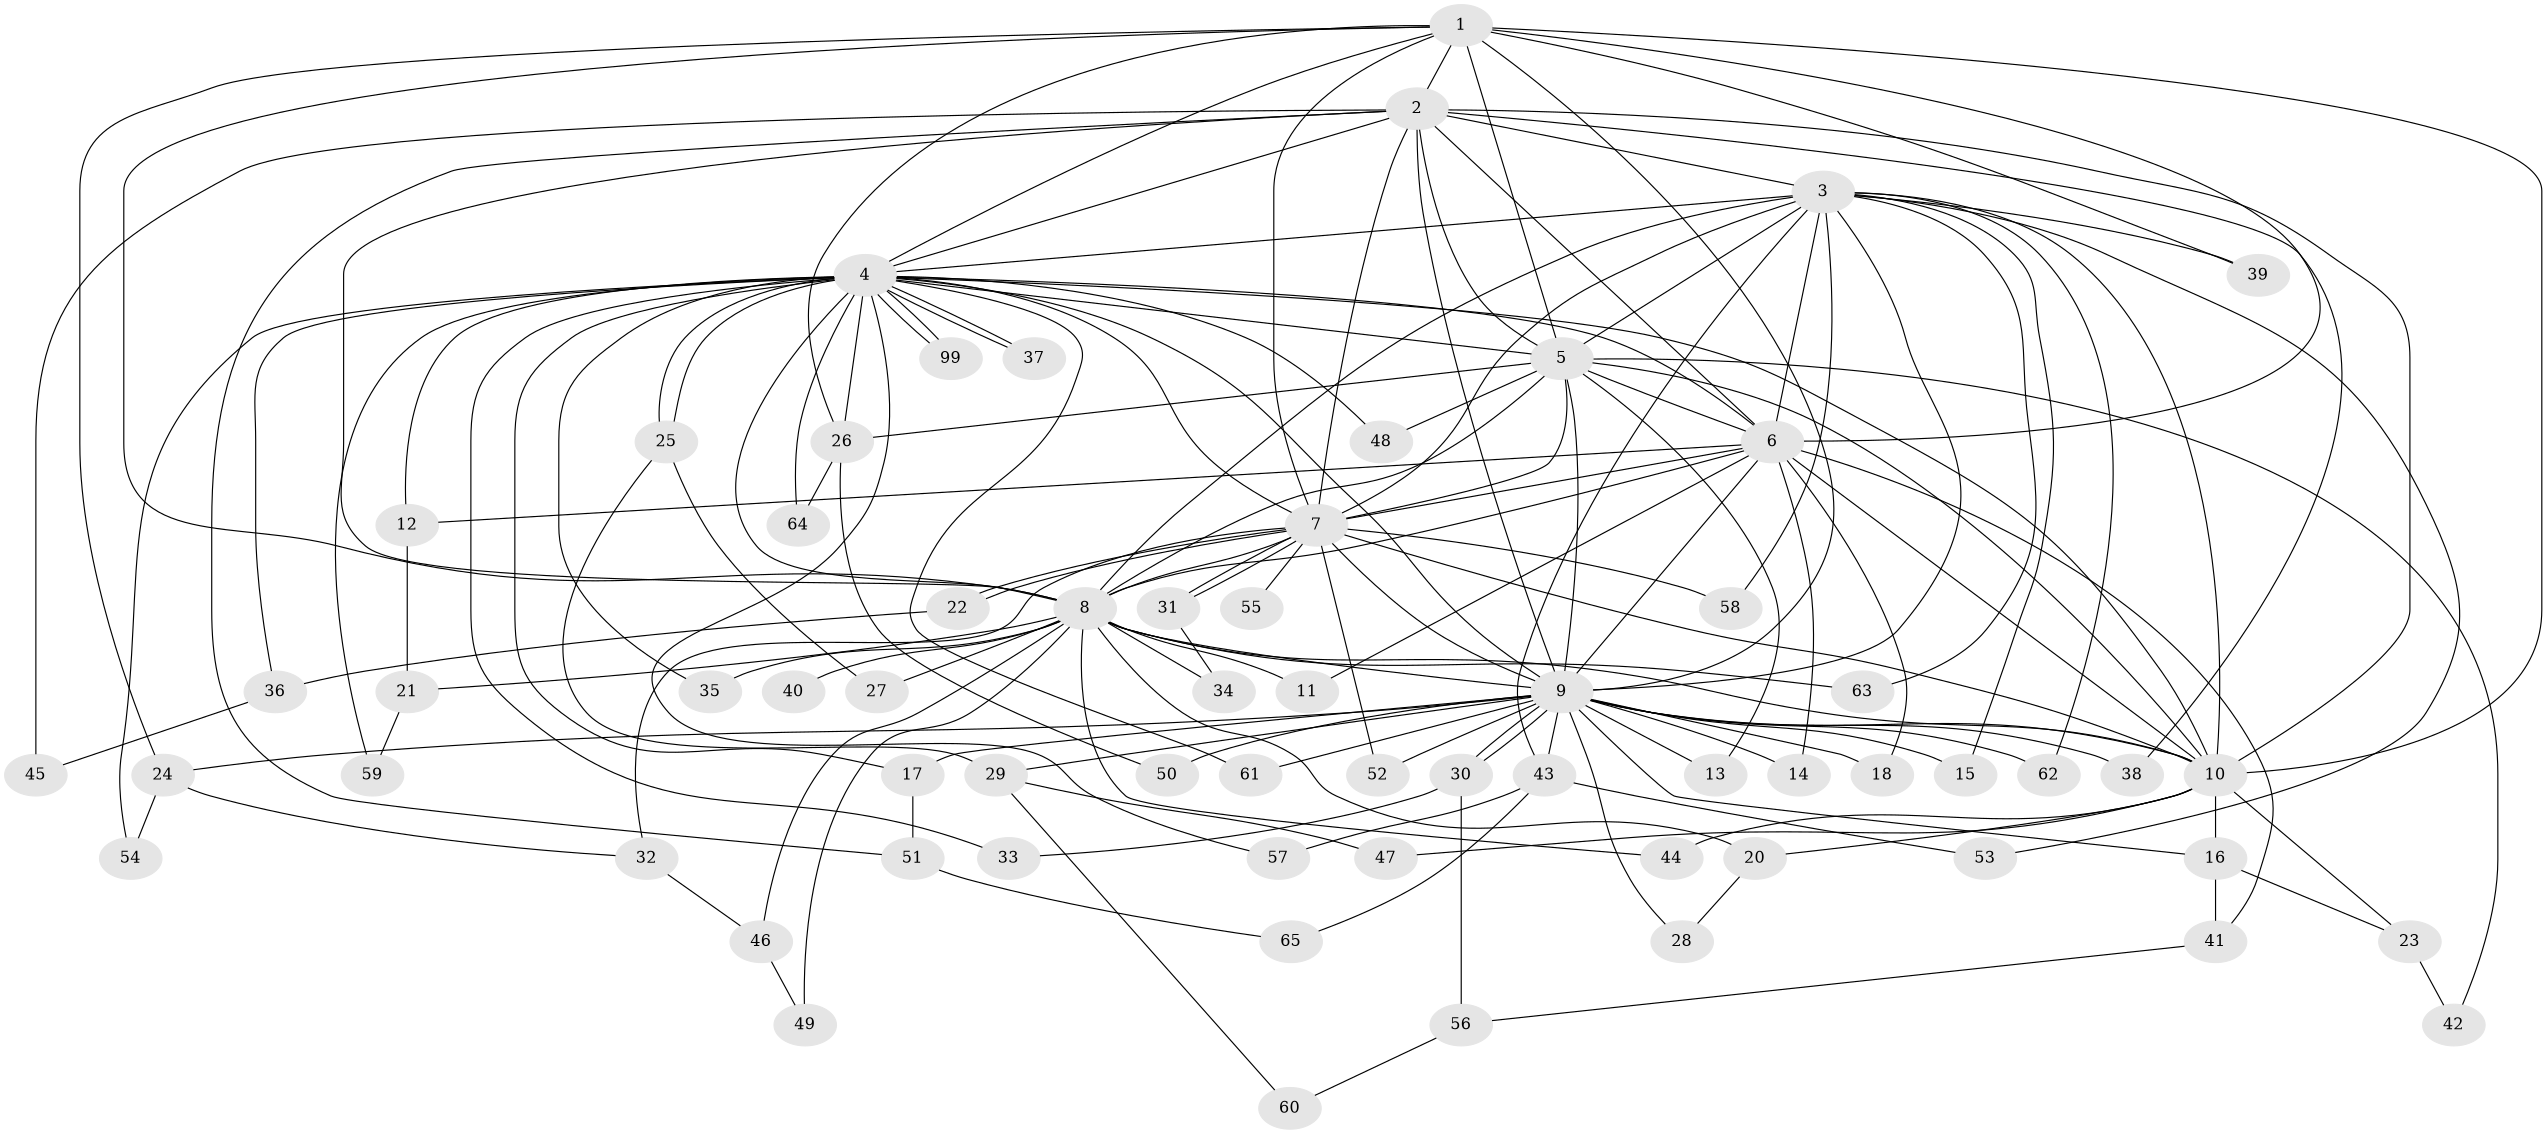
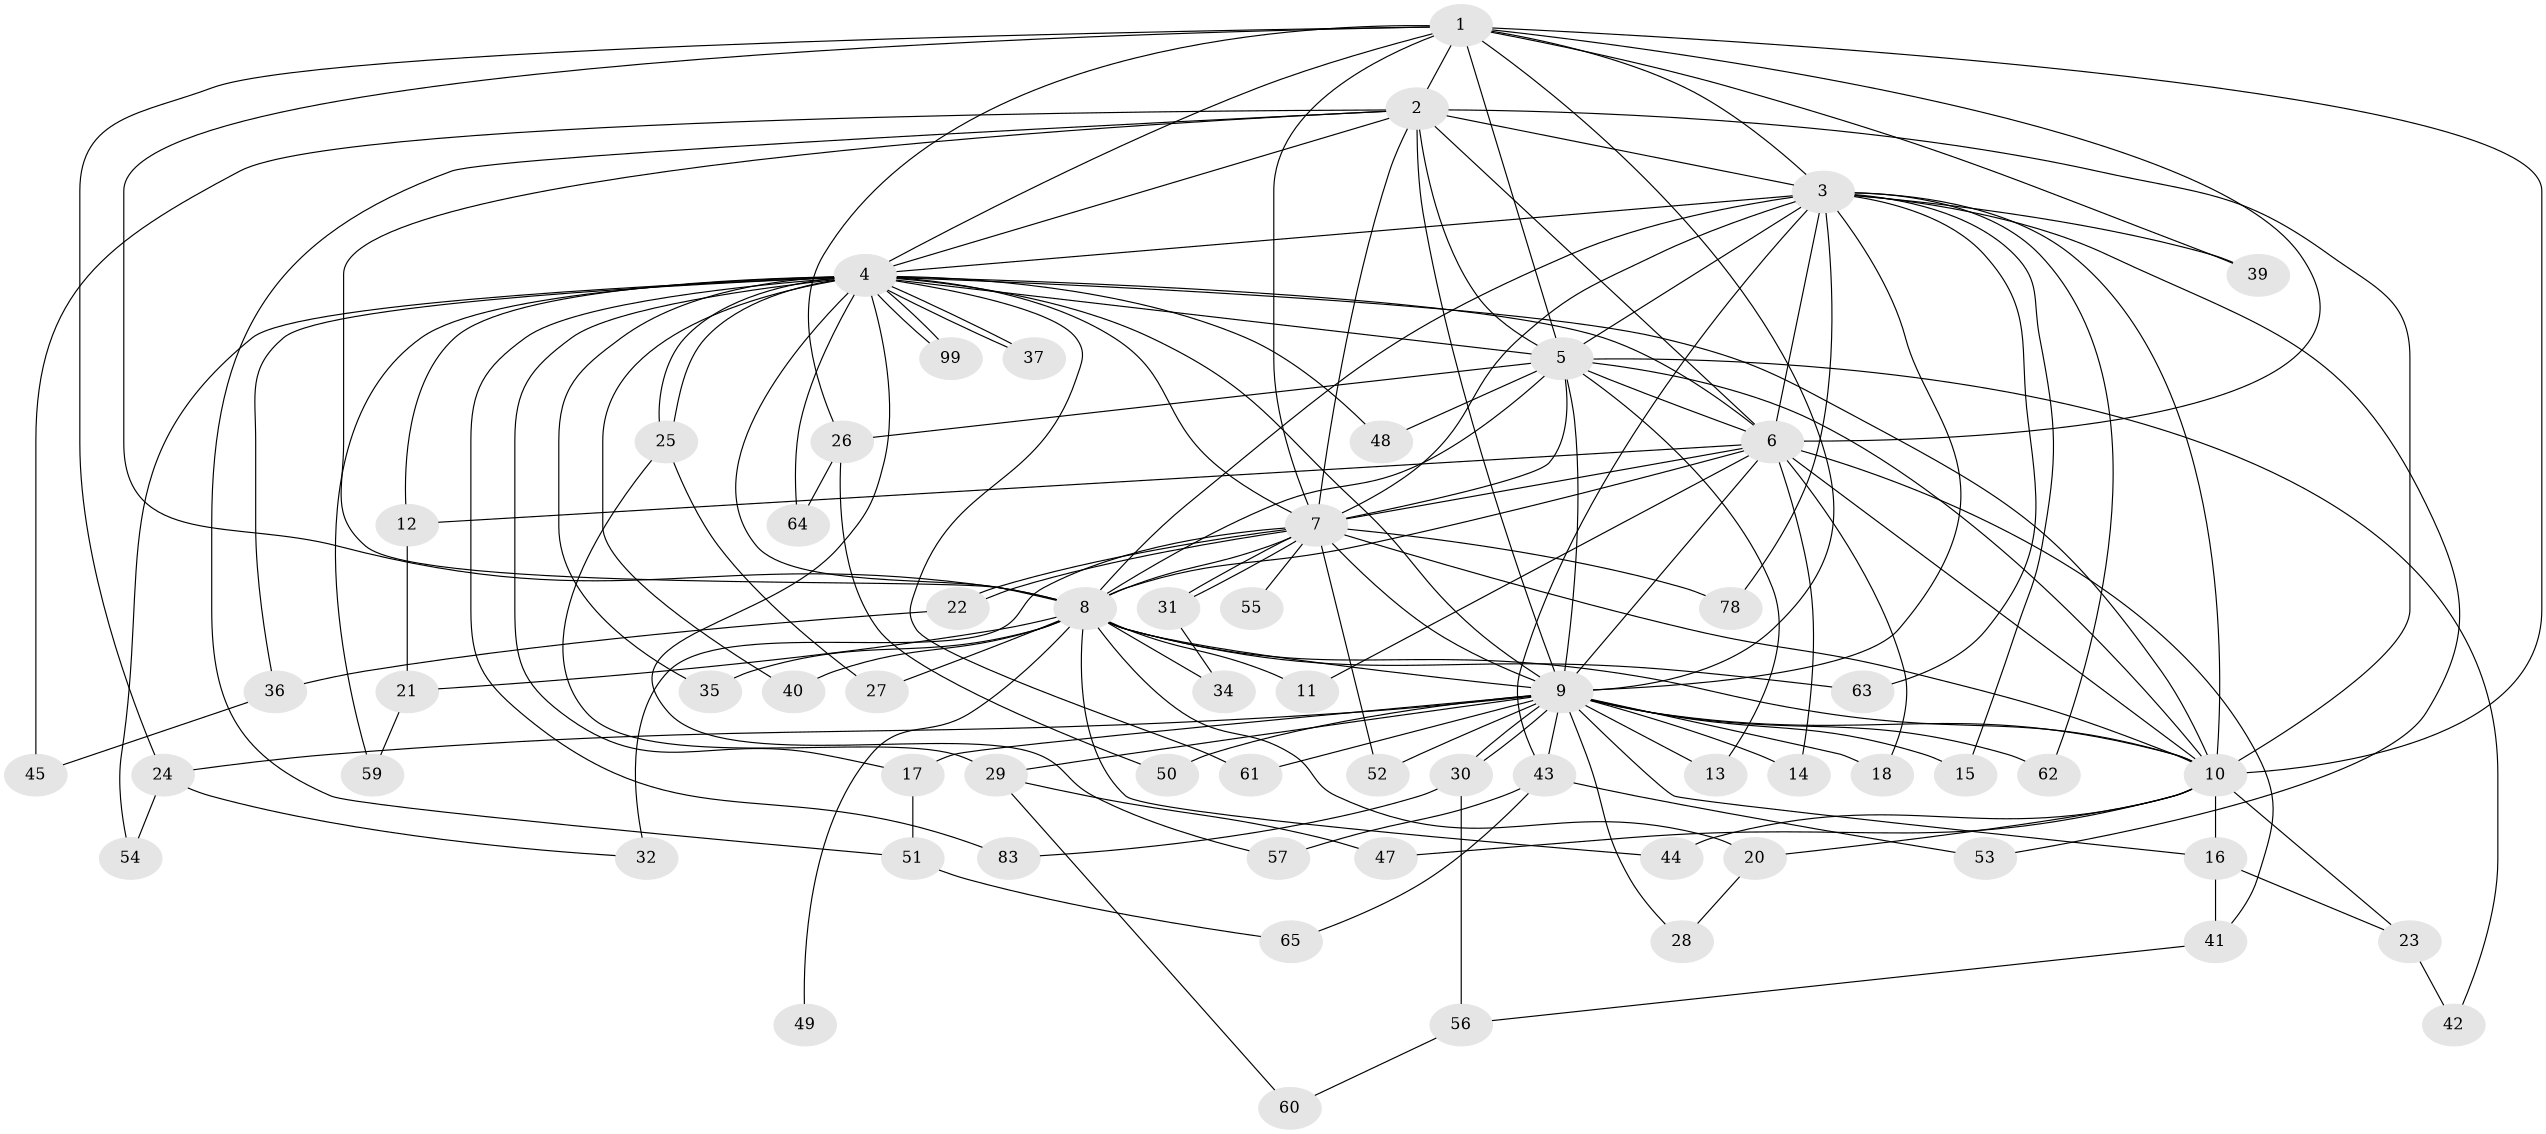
  graph {
    node [color=gray90 style=filled]
    1
    2
    3
    4
    5
    6
    7
    8
    9
    10
    24
    26
    39
-   38
    45
    51
    15
    43
    53
-   58
+   58 [label=78]
    62
    63
    12
    17
    n25 [label=99]
    25
-   33
+   33 [label=83]
    35
    36
    37
    40
    48
    54
    57
    59
    61
    64
    13
    42
    11
    14
    18
    41
    22
    31
    32
    52
    55
    20
    21
    27
    34
    44
-   46
    49
    16
    28
    29
    30
    50
    23
    47
    65
    56
    60
    1 -- 2
+   1 -- 3
    1 -- 4
    1 -- 5
    1 -- 6
    1 -- 7
    1 -- 8
    1 -- 9
    1 -- 10
    1 -- 24
    1 -- 26
    1 -- 39
    2 -- 3
    2 -- 4
    2 -- 5
    2 -- 6
    2 -- 7
    2 -- 8
    2 -- 9
    2 -- 10
-   2 -- 38
    2 -- 45
    2 -- 51
    3 -- 4
    3 -- 5
    3 -- 6
    3 -- 7
    3 -- 8
    3 -- 9
    3 -- 10
    3 -- 39
    3 -- 15
    3 -- 43
    3 -- 53
    3 -- 58
    3 -- 62
    3 -- 63
    4 -- 5
    4 -- 6
    4 -- 7
    4 -- 8
    4 -- 9
    4 -- 10
    4 -- 12
    4 -- 17
    4 -- n25
    4 -- n25
    4 -- 25
    4 -- 25
    4 -- 33
    4 -- 35
    4 -- 36
    4 -- 37
    4 -- 37
-   4 -- 26
+   4 -- 40
    4 -- 48
    4 -- 54
    4 -- 57
    4 -- 59
    4 -- 61
    4 -- 64
    5 -- 6
    5 -- 7
    5 -- 8
    5 -- 9
    5 -- 10
    5 -- 26
    5 -- 48
    5 -- 13
    5 -- 42
    6 -- 7
    6 -- 8
    6 -- 9
    6 -- 10
    6 -- 12
    6 -- 11
    6 -- 14
    6 -- 18
    6 -- 41
    7 -- 8
    7 -- 9
    7 -- 10
    7 -- 58
    7 -- 22
    7 -- 22
    7 -- 31
    7 -- 31
    7 -- 32
    7 -- 52
    7 -- 55
    8 -- 9
    8 -- 10
    8 -- 63
    8 -- 35
    8 -- 40
    8 -- 11
    8 -- 20
    8 -- 21
    8 -- 27
    8 -- 34
    8 -- 44
-   8 -- 46
    8 -- 49
    9 -- 10
    9 -- 24
-   9 -- 38
    9 -- 15
    9 -- 43
    9 -- 62
    9 -- 17
    9 -- 61
    9 -- 13
    9 -- 14
    9 -- 18
    9 -- 52
    9 -- 16
    9 -- 28
    9 -- 29
    9 -- 30
    9 -- 30
    9 -- 50
    10 -- 20
    10 -- 44
    10 -- 16
    10 -- 23
    10 -- 47
    24 -- 54
    24 -- 32
    26 -- 64
    26 -- 50
    51 -- 65
    43 -- 53
    43 -- 57
    43 -- 65
    12 -- 21
    17 -- 51
    25 -- 27
    25 -- 29
    36 -- 45
    41 -- 56
    22 -- 36
    31 -- 34
-   32 -- 46
    20 -- 28
    21 -- 59
-   46 -- 49
    16 -- 41
    16 -- 23
    29 -- 47
    29 -- 60
    30 -- 33
    30 -- 56
    23 -- 42
    56 -- 60
  }
